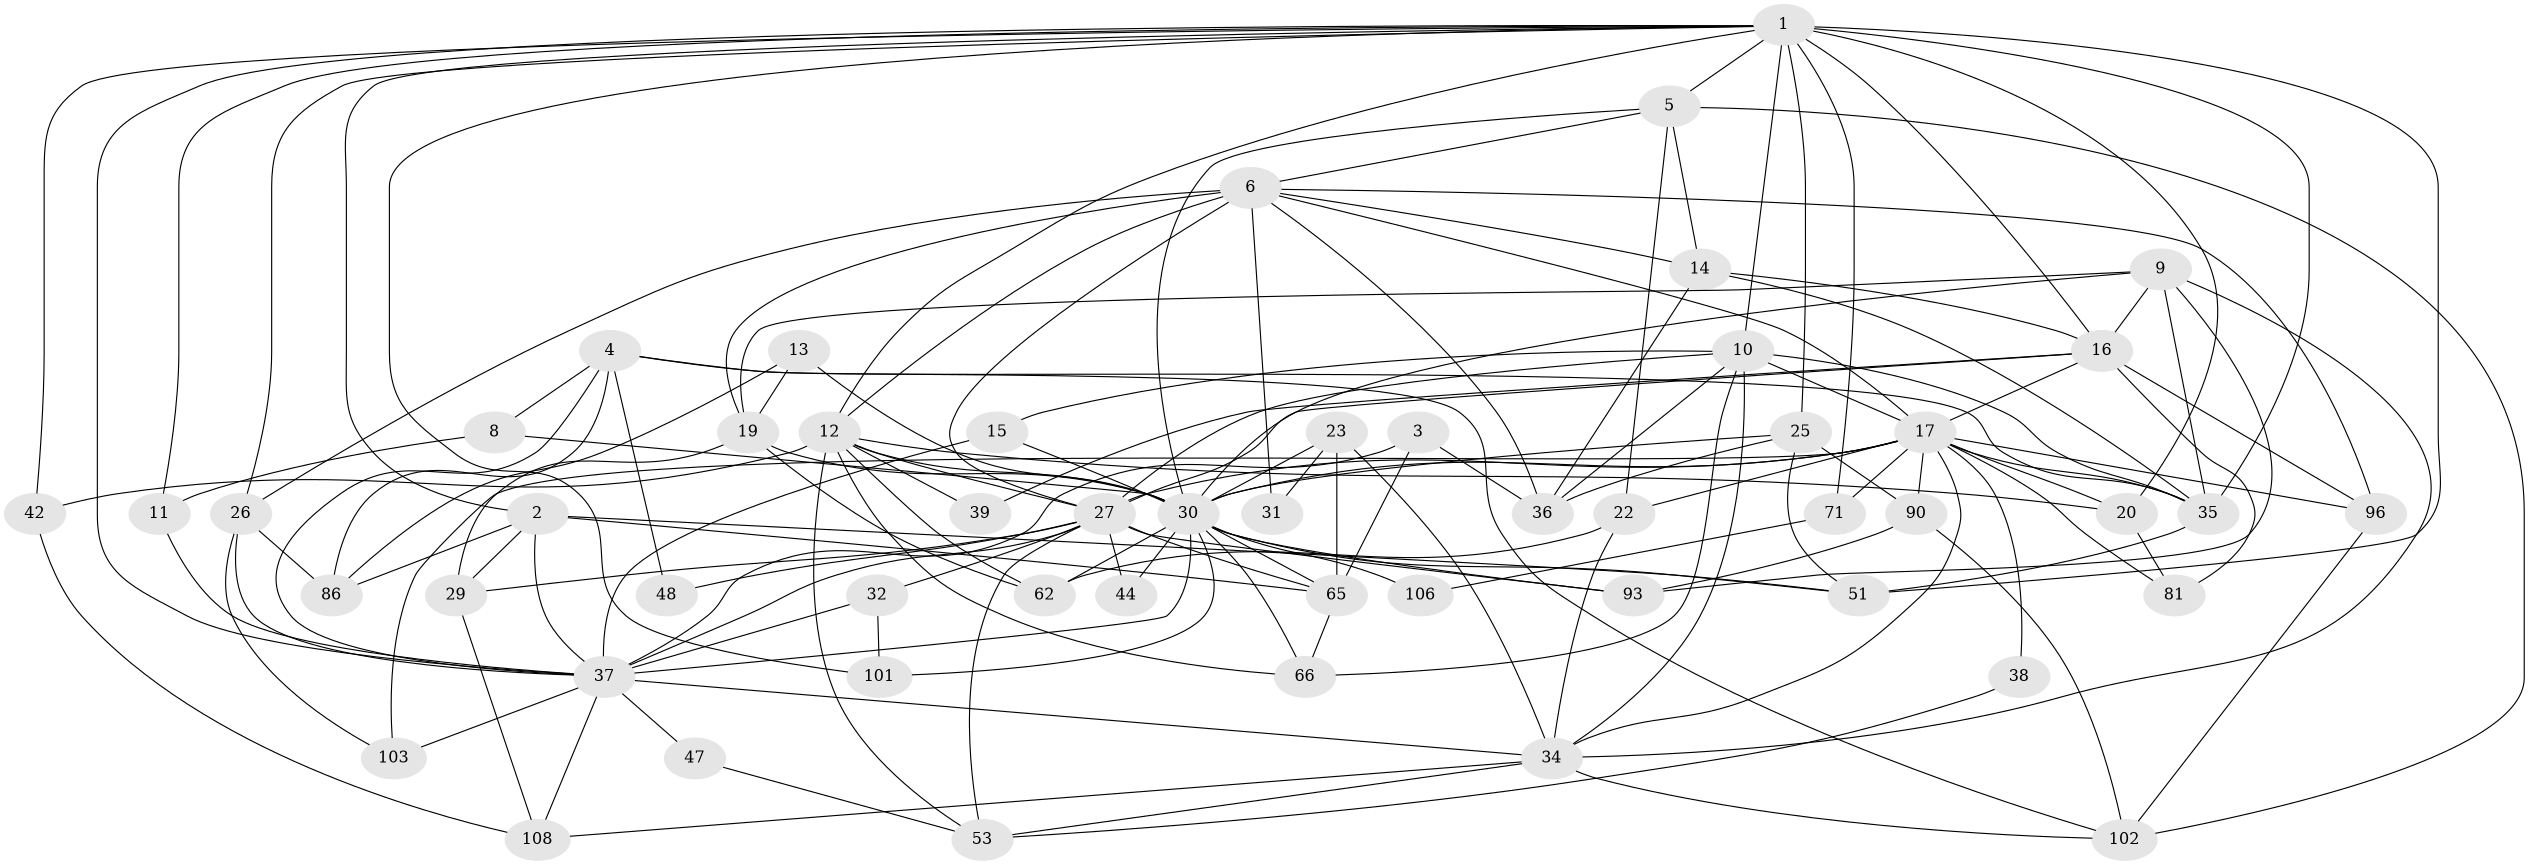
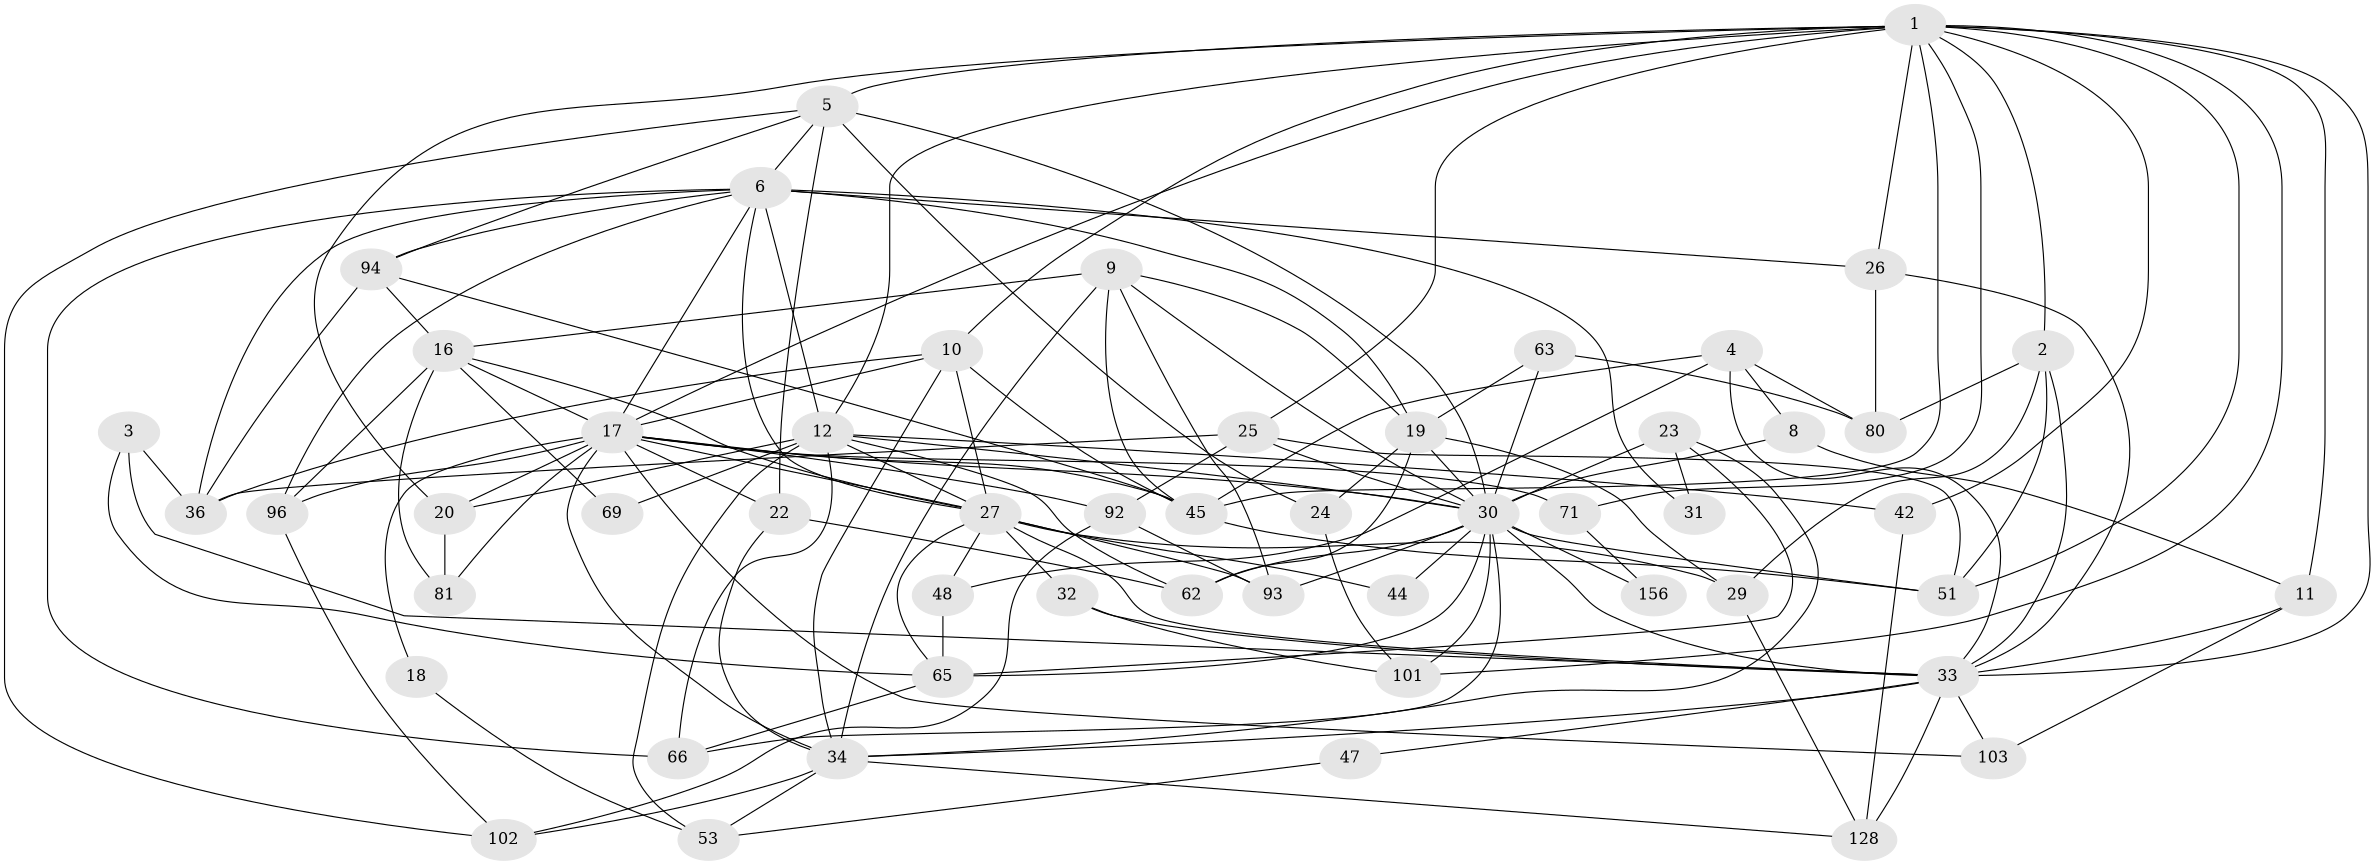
  graph {
    node [color=gray90 style=filled]
    1 [super="+99+59"]
    2 [super="+41+7"]
    5 [super="+100+55"]
    10 [super="+104+57"]
    11
    12 [super="+50+45"]
    17 [super="+46+97+28+43"]
    20
    25 [super="+54"]
    26 [super="+90+88"]
-   33 [super="+72+80" label=37]
-   35 [super="+76"]
+   33 [super="+72+80"]
+   35 [super="+76" label=45]
    42 [super="+107"]
    51
    71
    101
    29
    65 [super="+110"]
-   86
+   86 [label=80]
    102
    6 [super="+40+21"]
-   14 [super="+61"]
+   14 [super="+61" label=94]
    22
+   24
    30 [super="+37+73"]
    36
    27 [super="+70+79+68+69"]
    34 [super="+52"]
-   15
    66 [super="+89"]
-   39
+   39 [label=69]
    53
    62
    96
    81
-   38
-   92 [label=90]
+   38 [label=18]
+   92
    103
    19 [super="+58"]
-   108
+   108 [label=128]
    47
-   106
+   106 [label=156]
    3
    4 [super="+91"]
    8
    48
    31
    16 [super="+18"]
    93
    44
    32
    9
-   13 [super="+75"]
+   13 [super="+75" label=63]
    23
    1 -- 2
    1 -- 5
    1 -- 10
    1 -- 11
    1 -- 12
-   1 -- 16 [weight=3]
+   1 -- 17 [weight=3]
    1 -- 20
    1 -- 25
    1 -- 26
    1 -- 33
    1 -- 35
    1 -- 42
    1 -- 51 [weight=2]
    1 -- 71
    1 -- 101
    2 -- 33
    2 -- 51
    2 -- 29
-   2 -- 65
+   48 -- 65
    2 -- 86
    5 -- 102
    5 -- 6
    5 -- 14
    5 -- 22
+   5 -- 24
    5 -- 30
    10 -- 17 [weight=2]
    10 -- 35
    10 -- 36
    10 -- 27
    10 -- 34 [weight=2]
-   10 -- 15
    11 -- 33
    12 -- 20
    12 -- 42
    12 -- 30 [weight=2]
    12 -- 27
    12 -- 66
    12 -- 39
    12 -- 53
    12 -- 62 [weight=2]
    17 -- 20
    17 -- 35
    17 -- 71
    17 -- 22
    17 -- 30
    17 -- 27
    17 -- 34
    17 -- 96
    17 -- 81
    17 -- 38
    17 -- 92
    17 -- 103
    20 -- 81
    25 -- 51
    25 -- 30
    25 -- 36
    25 -- 92
    26 -- 33
    26 -- 86
-   26 -- 103
+   11 -- 103
    33 -- 34
    33 -- 103
    33 -- 108
    33 -- 47
    35 -- 51
    42 -- 108
    71 -- 106
    29 -- 108
    65 -- 66
    6 -- 12
    6 -- 17
    6 -- 26
    6 -- 14
    6 -- 36
    6 -- 27
-   10 -- 66
+   6 -- 66
    6 -- 96
    6 -- 19
    6 -- 31
    14 -- 35
    14 -- 36
    14 -- 16
    22 -- 34
    22 -- 62
+   24 -- 101
    30 -- 33
    30 -- 51
    30 -- 101
    30 -- 65
    30 -- 66
    30 -- 62
    30 -- 106
    30 -- 93
    30 -- 44
    27 -- 33 [weight=2]
    27 -- 29
    27 -- 65
-   27 -- 53
    27 -- 48
    27 -- 93
    27 -- 44
    27 -- 32 [weight=2]
    34 -- 102
    34 -- 53
    34 -- 108
-   15 -- 33
-   15 -- 30
    96 -- 102
    38 -- 53
    92 -- 102
    92 -- 93
    19 -- 29
+   19 -- 24
    19 -- 30
    19 -- 62
    47 -- 53
    3 -- 33
    3 -- 65
    3 -- 36
    4 -- 33
    4 -- 35
    4 -- 86
-   4 -- 102
    4 -- 8
    4 -- 48
    8 -- 11
    8 -- 30
    16 -- 17
    16 -- 27
    16 -- 39
    16 -- 96
    16 -- 81 [weight=2]
    32 -- 33
    32 -- 101
    9 -- 35
    9 -- 30
    9 -- 34
    9 -- 19
    9 -- 16
    9 -- 93
    13 -- 86
    13 -- 30
    13 -- 19
    23 -- 65
    23 -- 30
    23 -- 34
    23 -- 31
  }
